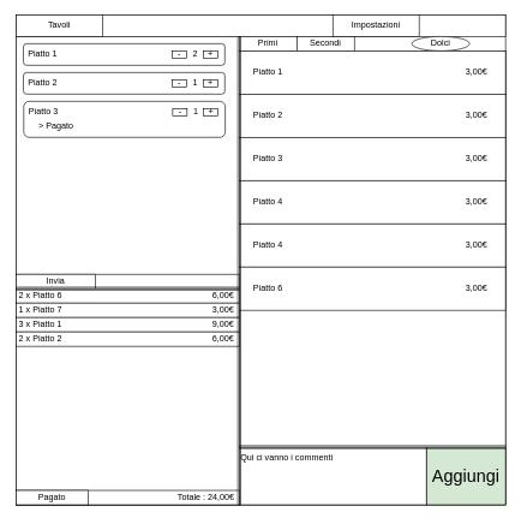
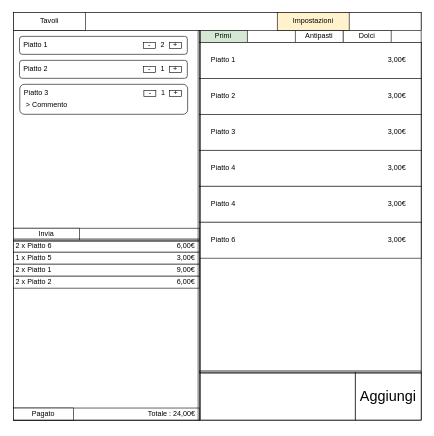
  <mxCell id="0" />
  <mxCell id="1" parent="0" />
  <mxCell id="2" value="" style="whiteSpace=wrap;html=1;aspect=fixed;" vertex="1" parent="1"><mxGeometry x="22" y="20" width="680" height="680" as="geometry" /></mxCell>
  <mxCell id="3" value="" style="rounded=0;whiteSpace=wrap;html=1;" vertex="1" parent="1"><mxGeometry x="22" y="20" width="680" height="30" as="geometry" /></mxCell>
  <mxCell id="4" value="" style="rounded=0;whiteSpace=wrap;html=1;movable=0;resizable=0;rotatable=0;deletable=0;editable=0;locked=1;connectable=0;" vertex="1" parent="1"><mxGeometry x="22" y="50" width="310" height="650" as="geometry" /></mxCell>
  <mxCell id="5" value="" style="rounded=1;whiteSpace=wrap;html=1;" vertex="1" parent="1"><mxGeometry x="32" y="60" width="280" height="30" as="geometry" /></mxCell>
  <mxCell id="6" value="+" style="rounded=0;whiteSpace=wrap;html=1;" vertex="1" parent="1"><mxGeometry x="282" y="70" width="20" height="10" as="geometry" /></mxCell>
  <mxCell id="7" value="-" style="rounded=0;whiteSpace=wrap;html=1;" vertex="1" parent="1"><mxGeometry x="239" y="70" width="20" height="10" as="geometry" /></mxCell>
  <mxCell id="8" value="2" style="text;html=1;strokeColor=none;fillColor=none;align=center;verticalAlign=middle;whiteSpace=wrap;rounded=0;" vertex="1" parent="1"><mxGeometry x="261" y="60" width="20" height="30" as="geometry" /></mxCell>
  <mxCell id="9" value="Piatto 1" style="text;html=1;strokeColor=none;fillColor=none;align=center;verticalAlign=middle;whiteSpace=wrap;rounded=0;" vertex="1" parent="1"><mxGeometry x="29" y="60" width="60" height="30" as="geometry" /></mxCell>
  <mxCell id="10" value="" style="rounded=1;whiteSpace=wrap;html=1;" vertex="1" parent="1"><mxGeometry x="32" y="100" width="280" height="30" as="geometry" /></mxCell>
  <mxCell id="11" value="+" style="rounded=0;whiteSpace=wrap;html=1;" vertex="1" parent="1"><mxGeometry x="282" y="110" width="20" height="10" as="geometry" /></mxCell>
  <mxCell id="12" value="-" style="rounded=0;whiteSpace=wrap;html=1;" vertex="1" parent="1"><mxGeometry x="239" y="110" width="20" height="10" as="geometry" /></mxCell>
  <mxCell id="13" value="1" style="text;html=1;strokeColor=none;fillColor=none;align=center;verticalAlign=middle;whiteSpace=wrap;rounded=0;" vertex="1" parent="1"><mxGeometry x="261" y="100" width="20" height="30" as="geometry" /></mxCell>
  <mxCell id="14" value="Piatto 2" style="text;html=1;strokeColor=none;fillColor=none;align=center;verticalAlign=middle;whiteSpace=wrap;rounded=0;" vertex="1" parent="1"><mxGeometry x="29" y="100" width="60" height="30" as="geometry" /></mxCell>
  <mxCell id="15" value="" style="rounded=1;whiteSpace=wrap;html=1;" vertex="1" parent="1"><mxGeometry x="32.5" y="140" width="280" height="50" as="geometry" /></mxCell>
  <mxCell id="16" value="+" style="rounded=0;whiteSpace=wrap;html=1;" vertex="1" parent="1"><mxGeometry x="282.5" y="150" width="20" height="10" as="geometry" /></mxCell>
  <mxCell id="17" value="-" style="rounded=0;whiteSpace=wrap;html=1;" vertex="1" parent="1"><mxGeometry x="239.5" y="150" width="20" height="10" as="geometry" /></mxCell>
  <mxCell id="18" value="1" style="text;html=1;strokeColor=none;fillColor=none;align=center;verticalAlign=middle;whiteSpace=wrap;rounded=0;" vertex="1" parent="1"><mxGeometry x="261.5" y="140" width="20" height="30" as="geometry" /></mxCell>
  <mxCell id="19" value="Piatto 3" style="text;html=1;strokeColor=none;fillColor=none;align=center;verticalAlign=middle;whiteSpace=wrap;rounded=0;" vertex="1" parent="1"><mxGeometry x="29.5" y="140" width="60" height="30" as="geometry" /></mxCell>
- <mxCell id="20" value="&amp;gt; Pagato" style="text;html=1;strokeColor=none;fillColor=none;align=center;verticalAlign=middle;whiteSpace=wrap;rounded=0;" vertex="1" parent="1"><mxGeometry x="32.5" y="160" width="88.5" height="30" as="geometry" /></mxCell>
+ <mxCell id="20" value="&amp;gt; Commento" style="text;html=1;strokeColor=none;fillColor=none;align=center;verticalAlign=middle;whiteSpace=wrap;rounded=0;" vertex="1" parent="1"><mxGeometry x="32.5" y="160" width="88.5" height="30" as="geometry" /></mxCell>
  <mxCell id="21" value="" style="rounded=0;whiteSpace=wrap;html=1;" vertex="1" parent="1"><mxGeometry x="22" y="400" width="310" height="300" as="geometry" /></mxCell>
  <mxCell id="22" value="" style="rounded=0;whiteSpace=wrap;html=1;" vertex="1" parent="1"><mxGeometry x="332" y="620" width="370" height="80" as="geometry" /></mxCell>
- <mxCell id="23" value="&lt;font style=&quot;font-size: 24px;&quot;&gt;Aggiungi&lt;/font&gt;" style="rounded=0;whiteSpace=wrap;html=1;fillColor=#d5e8d4;" vertex="1" parent="1"><mxGeometry x="592" y="620" width="110" height="80" as="geometry" /></mxCell>
+ <mxCell id="23" value="&lt;font style=&quot;font-size: 24px;&quot;&gt;Aggiungi&lt;/font&gt;" style="rounded=0;whiteSpace=wrap;html=1;" vertex="1" parent="1"><mxGeometry x="592" y="620" width="110" height="80" as="geometry" /></mxCell>
  <mxCell id="24" value="" style="rounded=0;whiteSpace=wrap;html=1;align=left;" vertex="1" parent="1"><mxGeometry x="332" y="620" width="260" height="80" as="geometry" /></mxCell>
- <mxCell id="25" value="Qui ci vanno i commenti" style="text;strokeColor=none;align=left;fillColor=none;html=1;verticalAlign=middle;whiteSpace=wrap;rounded=0;" vertex="1" parent="1"><mxGeometry x="332" y="620" width="150" height="30" as="geometry" /></mxCell>
- <mxCell id="26" value="Primi" style="rounded=0;whiteSpace=wrap;html=1;" vertex="1" parent="1"><mxGeometry x="332" y="50" width="80" height="20" as="geometry" /></mxCell>
- <mxCell id="27" value="Secondi" style="rounded=0;whiteSpace=wrap;html=1;" vertex="1" parent="1"><mxGeometry x="412" y="50" width="80" height="20" as="geometry" /></mxCell>
- <mxCell id="29" value="Dolci" style="ellipse;whiteSpace=wrap;html=1;" vertex="1" parent="1"><mxGeometry x="572" y="50" width="80" height="20" as="geometry" /></mxCell>
+ <mxCell id="26" value="Primi" style="rounded=0;whiteSpace=wrap;html=1;fillColor=#d5e8d4;" vertex="1" parent="1"><mxGeometry x="332" y="50" width="80" height="20" as="geometry" /></mxCell>
+ <mxCell id="28" value="Antipasti" style="rounded=0;whiteSpace=wrap;html=1;" vertex="1" parent="1"><mxGeometry x="492" y="50" width="80" height="20" as="geometry" /></mxCell>
+ <mxCell id="29" value="Dolci" style="rounded=0;whiteSpace=wrap;html=1;" vertex="1" parent="1"><mxGeometry x="572" y="50" width="80" height="20" as="geometry" /></mxCell>
  <mxCell id="30" value="a" style="rounded=0;whiteSpace=wrap;html=1;" vertex="1" parent="1"><mxGeometry x="332" y="70" width="370" height="550" as="geometry" /></mxCell>
  <mxCell id="31" value="" style="rounded=0;whiteSpace=wrap;html=1;" vertex="1" parent="1"><mxGeometry x="332" y="70" width="370" height="60" as="geometry" /></mxCell>
  <mxCell id="32" value="" style="rounded=0;whiteSpace=wrap;html=1;" vertex="1" parent="1"><mxGeometry x="332" y="130" width="370" height="60" as="geometry" /></mxCell>
  <mxCell id="33" value="" style="rounded=0;whiteSpace=wrap;html=1;" vertex="1" parent="1"><mxGeometry x="332" y="190" width="370" height="60" as="geometry" /></mxCell>
  <mxCell id="34" value="" style="rounded=0;whiteSpace=wrap;html=1;" vertex="1" parent="1"><mxGeometry x="332" y="250" width="370" height="60" as="geometry" /></mxCell>
  <mxCell id="35" value="" style="rounded=0;whiteSpace=wrap;html=1;" vertex="1" parent="1"><mxGeometry x="332" y="310" width="370" height="60" as="geometry" /></mxCell>
  <mxCell id="36" value="" style="rounded=0;whiteSpace=wrap;html=1;" vertex="1" parent="1"><mxGeometry x="332" y="370" width="370" height="60" as="geometry" /></mxCell>
  <mxCell id="37" value="Piatto 1" style="text;strokeColor=none;align=center;fillColor=none;html=1;verticalAlign=middle;whiteSpace=wrap;rounded=0;" vertex="1" parent="1"><mxGeometry x="342" y="85" width="60" height="30" as="geometry" /></mxCell>
  <mxCell id="38" value="Piatto 2" style="text;strokeColor=none;align=center;fillColor=none;html=1;verticalAlign=middle;whiteSpace=wrap;rounded=0;" vertex="1" parent="1"><mxGeometry x="342" y="145" width="60" height="30" as="geometry" /></mxCell>
  <mxCell id="39" value="Piatto 3" style="text;strokeColor=none;align=center;fillColor=none;html=1;verticalAlign=middle;whiteSpace=wrap;rounded=0;" vertex="1" parent="1"><mxGeometry x="342" y="205" width="60" height="30" as="geometry" /></mxCell>
  <mxCell id="40" value="Piatto 4" style="text;strokeColor=none;align=center;fillColor=none;html=1;verticalAlign=middle;whiteSpace=wrap;rounded=0;" vertex="1" parent="1"><mxGeometry x="342" y="265" width="60" height="30" as="geometry" /></mxCell>
  <mxCell id="41" value="Piatto 4" style="text;strokeColor=none;align=center;fillColor=none;html=1;verticalAlign=middle;whiteSpace=wrap;rounded=0;" vertex="1" parent="1"><mxGeometry x="342" y="325" width="60" height="30" as="geometry" /></mxCell>
  <mxCell id="42" value="Piatto 6" style="text;strokeColor=none;align=center;fillColor=none;html=1;verticalAlign=middle;whiteSpace=wrap;rounded=0;" vertex="1" parent="1"><mxGeometry x="342" y="385" width="60" height="30" as="geometry" /></mxCell>
  <mxCell id="43" value="3,00€" style="text;html=1;strokeColor=none;fillColor=none;align=center;verticalAlign=middle;whiteSpace=wrap;rounded=0;" vertex="1" parent="1"><mxGeometry x="632" y="85" width="60" height="30" as="geometry" /></mxCell>
  <mxCell id="44" value="3,00€" style="text;html=1;strokeColor=none;fillColor=none;align=center;verticalAlign=middle;whiteSpace=wrap;rounded=0;" vertex="1" parent="1"><mxGeometry x="632" y="145" width="60" height="30" as="geometry" /></mxCell>
  <mxCell id="45" value="3,00€" style="text;html=1;strokeColor=none;fillColor=none;align=center;verticalAlign=middle;whiteSpace=wrap;rounded=0;" vertex="1" parent="1"><mxGeometry x="632" y="205" width="60" height="30" as="geometry" /></mxCell>
  <mxCell id="46" value="3,00€" style="text;html=1;strokeColor=none;fillColor=none;align=center;verticalAlign=middle;whiteSpace=wrap;rounded=0;" vertex="1" parent="1"><mxGeometry x="632" y="265" width="60" height="30" as="geometry" /></mxCell>
  <mxCell id="47" value="3,00€" style="text;html=1;strokeColor=none;fillColor=none;align=center;verticalAlign=middle;whiteSpace=wrap;rounded=0;" vertex="1" parent="1"><mxGeometry x="632" y="325" width="60" height="30" as="geometry" /></mxCell>
  <mxCell id="48" value="3,00€" style="text;html=1;strokeColor=none;fillColor=none;align=center;verticalAlign=middle;whiteSpace=wrap;rounded=0;" vertex="1" parent="1"><mxGeometry x="632" y="385" width="60" height="30" as="geometry" /></mxCell>
  <mxCell id="49" value="" style="rounded=0;whiteSpace=wrap;html=1;" vertex="1" parent="1"><mxGeometry x="22" y="380" width="310" height="20" as="geometry" /></mxCell>
  <mxCell id="50" value="" style="rounded=0;whiteSpace=wrap;html=1;" vertex="1" parent="1"><mxGeometry x="22" y="380" width="110" height="20" as="geometry" /></mxCell>
  <mxCell id="51" value="Invia" style="text;html=1;strokeColor=none;fillColor=none;align=center;verticalAlign=middle;whiteSpace=wrap;rounded=0;" vertex="1" parent="1"><mxGeometry x="46.75" y="375" width="60" height="30" as="geometry" /></mxCell>
  <mxCell id="52" value="" style="rounded=0;whiteSpace=wrap;html=1;" vertex="1" parent="1"><mxGeometry x="22" y="400" width="310" height="20" as="geometry" /></mxCell>
  <mxCell id="53" value="2 x Piatto 6" style="text;html=1;strokeColor=none;fillColor=none;align=center;verticalAlign=middle;whiteSpace=wrap;rounded=0;" vertex="1" parent="1"><mxGeometry x="20" y="395" width="72" height="30" as="geometry" /></mxCell>
  <mxCell id="54" value="6,00€" style="text;html=1;strokeColor=none;fillColor=none;align=center;verticalAlign=middle;whiteSpace=wrap;rounded=0;" vertex="1" parent="1"><mxGeometry x="280" y="395" width="60" height="30" as="geometry" /></mxCell>
  <mxCell id="55" value="" style="rounded=0;whiteSpace=wrap;html=1;" vertex="1" parent="1"><mxGeometry x="22" y="420" width="310" height="20" as="geometry" /></mxCell>
- <mxCell id="56" value="1 x Piatto 7" style="text;html=1;strokeColor=none;fillColor=none;align=center;verticalAlign=middle;whiteSpace=wrap;rounded=0;" vertex="1" parent="1"><mxGeometry x="20" y="415" width="72" height="30" as="geometry" /></mxCell>
+ <mxCell id="56" value="1 x Piatto 5" style="text;html=1;strokeColor=none;fillColor=none;align=center;verticalAlign=middle;whiteSpace=wrap;rounded=0;" vertex="1" parent="1"><mxGeometry x="20" y="415" width="72" height="30" as="geometry" /></mxCell>
  <mxCell id="57" value="3,00€" style="text;html=1;strokeColor=none;fillColor=none;align=center;verticalAlign=middle;whiteSpace=wrap;rounded=0;" vertex="1" parent="1"><mxGeometry x="280" y="415" width="60" height="30" as="geometry" /></mxCell>
  <mxCell id="58" value="" style="rounded=0;whiteSpace=wrap;html=1;" vertex="1" parent="1"><mxGeometry x="22" y="440" width="310" height="20" as="geometry" /></mxCell>
- <mxCell id="59" value="3 x Piatto 1" style="text;html=1;strokeColor=none;fillColor=none;align=center;verticalAlign=middle;whiteSpace=wrap;rounded=0;" vertex="1" parent="1"><mxGeometry x="20" y="435" width="72" height="30" as="geometry" /></mxCell>
+ <mxCell id="59" value="2 x Piatto 1" style="text;html=1;strokeColor=none;fillColor=none;align=center;verticalAlign=middle;whiteSpace=wrap;rounded=0;" vertex="1" parent="1"><mxGeometry x="20" y="435" width="72" height="30" as="geometry" /></mxCell>
  <mxCell id="60" value="9,00€" style="text;html=1;strokeColor=none;fillColor=none;align=center;verticalAlign=middle;whiteSpace=wrap;rounded=0;" vertex="1" parent="1"><mxGeometry x="280" y="435" width="60" height="30" as="geometry" /></mxCell>
  <mxCell id="61" value="" style="rounded=0;whiteSpace=wrap;html=1;" vertex="1" parent="1"><mxGeometry x="22" y="460" width="310" height="20" as="geometry" /></mxCell>
  <mxCell id="62" value="2 x Piatto 2" style="text;html=1;strokeColor=none;fillColor=none;align=center;verticalAlign=middle;whiteSpace=wrap;rounded=0;" vertex="1" parent="1"><mxGeometry x="20" y="455" width="72" height="30" as="geometry" /></mxCell>
  <mxCell id="63" value="6,00€" style="text;html=1;strokeColor=none;fillColor=none;align=center;verticalAlign=middle;whiteSpace=wrap;rounded=0;" vertex="1" parent="1"><mxGeometry x="280" y="455" width="60" height="30" as="geometry" /></mxCell>
  <mxCell id="64" value="" style="rounded=0;whiteSpace=wrap;html=1;" vertex="1" parent="1"><mxGeometry x="22" y="680" width="310" height="20" as="geometry" /></mxCell>
  <mxCell id="65" value="Totale : 24,00€" style="text;html=1;strokeColor=none;fillColor=none;align=center;verticalAlign=middle;whiteSpace=wrap;rounded=0;" vertex="1" parent="1"><mxGeometry x="236" y="674" width="100" height="30" as="geometry" /></mxCell>
  <mxCell id="66" value="" style="rounded=0;whiteSpace=wrap;html=1;" vertex="1" parent="1"><mxGeometry x="22" y="680" width="100" height="20" as="geometry" /></mxCell>
  <mxCell id="67" value="Pagato" style="text;html=1;strokeColor=none;fillColor=none;align=center;verticalAlign=middle;whiteSpace=wrap;rounded=0;" vertex="1" parent="1"><mxGeometry x="42" y="675" width="60" height="30" as="geometry" /></mxCell>
  <mxCell id="68" value="" style="shape=link;html=1;rounded=0;exitX=0;exitY=1;exitDx=0;exitDy=0;entryX=1;entryY=1;entryDx=0;entryDy=0;" edge="1" parent="1" source="30" target="30"><mxGeometry width="100" relative="1" as="geometry"><mxPoint x="422" y="620" as="sourcePoint" /><mxPoint x="522" y="620" as="targetPoint" /></mxGeometry></mxCell>
  <mxCell id="69" value="" style="shape=link;html=1;rounded=0;exitX=0;exitY=0;exitDx=0;exitDy=0;entryX=1;entryY=1;entryDx=0;entryDy=0;" edge="1" parent="1" source="26" target="64"><mxGeometry width="100" relative="1" as="geometry"><mxPoint x="422" y="500" as="sourcePoint" /><mxPoint x="522" y="500" as="targetPoint" /></mxGeometry></mxCell>
  <mxCell id="70" value="" style="shape=link;html=1;rounded=0;exitX=0;exitY=0;exitDx=0;exitDy=0;" edge="1" parent="1" source="52"><mxGeometry width="100" relative="1" as="geometry"><mxPoint x="502" y="380" as="sourcePoint" /><mxPoint x="332" y="400" as="targetPoint" /></mxGeometry></mxCell>
  <mxCell id="71" value="Tavoli" style="rounded=0;whiteSpace=wrap;html=1;" vertex="1" parent="1"><mxGeometry x="22" y="20" width="120" height="30" as="geometry" /></mxCell>
- <mxCell id="72" value="Impostazioni" style="rounded=0;whiteSpace=wrap;html=1;" vertex="1" parent="1"><mxGeometry x="462" y="20" width="120" height="30" as="geometry" /></mxCell>
+ <mxCell id="72" value="Impostazioni" style="rounded=0;whiteSpace=wrap;html=1;fillColor=#fff2cc;" vertex="1" parent="1"><mxGeometry x="462" y="20" width="120" height="30" as="geometry" /></mxCell>
